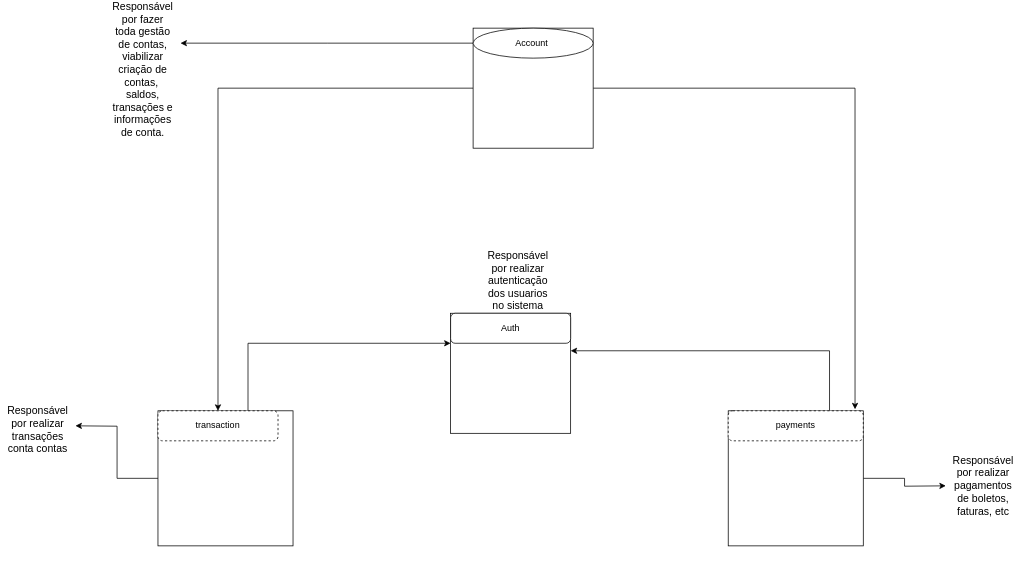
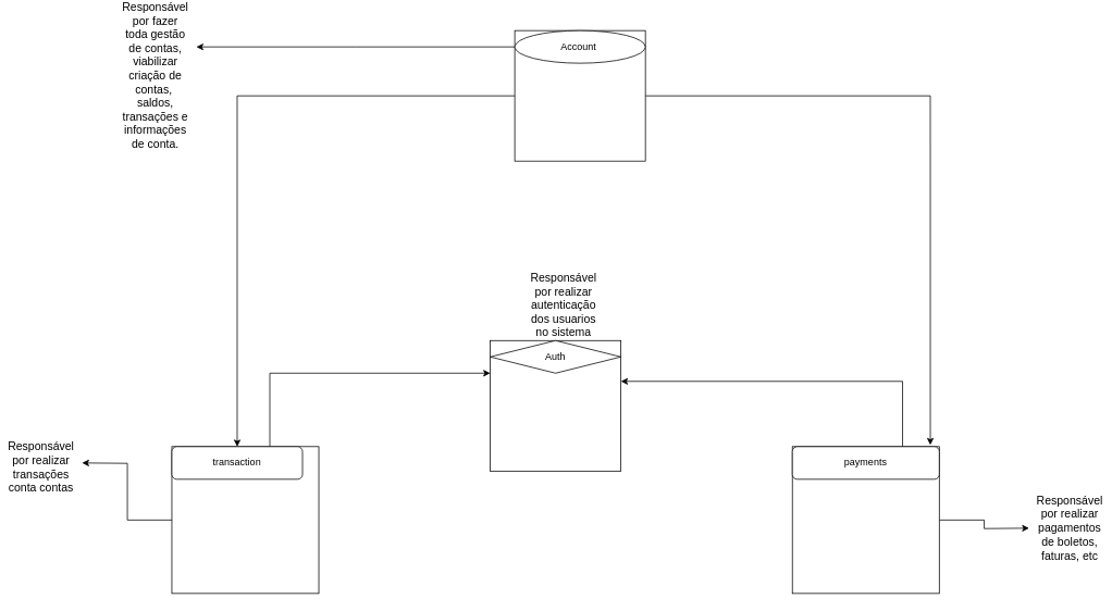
  <mxCell id="0" />
  <mxCell id="1" parent="0" />
  <mxCell id="2" style="edgeStyle=orthogonalEdgeStyle;rounded=0;orthogonalLoop=1;jettySize=auto;html=1;exitX=0;exitY=0.5;exitDx=0;exitDy=0;entryX=0.5;entryY=0;entryDx=0;entryDy=0;" edge="1" parent="1" source="4" target="14"><mxGeometry relative="1" as="geometry"><mxPoint x="370" y="450" as="targetPoint" /></mxGeometry></mxCell>
  <mxCell id="3" style="edgeStyle=orthogonalEdgeStyle;rounded=0;orthogonalLoop=1;jettySize=auto;html=1;exitX=1;exitY=0.5;exitDx=0;exitDy=0;entryX=0.939;entryY=-0.05;entryDx=0;entryDy=0;entryPerimeter=0;fontSize=14;" edge="1" parent="1" source="4" target="10"><mxGeometry relative="1" as="geometry" /></mxCell>
  <mxCell id="4" value="" style="whiteSpace=wrap;html=1;aspect=fixed;" vertex="1" parent="1"><mxGeometry x="630" y="20" width="160" height="160" as="geometry" /></mxCell>
  <mxCell id="5" style="edgeStyle=orthogonalEdgeStyle;rounded=0;orthogonalLoop=1;jettySize=auto;html=1;exitX=0;exitY=0.5;exitDx=0;exitDy=0;fontSize=14;" edge="1" parent="1" source="6"><mxGeometry relative="1" as="geometry"><mxPoint x="240" y="40" as="targetPoint" /></mxGeometry></mxCell>
  <mxCell id="6" value="Account&amp;nbsp;" style="ellipse;whiteSpace=wrap;html=1;" vertex="1" parent="1"><mxGeometry x="630" y="20" width="160" height="40" as="geometry" /></mxCell>
  <mxCell id="7" style="edgeStyle=orthogonalEdgeStyle;rounded=0;orthogonalLoop=1;jettySize=auto;html=1;exitX=1;exitY=0.5;exitDx=0;exitDy=0;fontSize=14;" edge="1" parent="1" source="8"><mxGeometry relative="1" as="geometry"><mxPoint x="1260" y="630" as="targetPoint" /></mxGeometry></mxCell>
  <mxCell id="8" value="" style="whiteSpace=wrap;html=1;aspect=fixed;" vertex="1" parent="1"><mxGeometry x="970" y="530" width="180" height="180" as="geometry" /></mxCell>
  <mxCell id="9" style="edgeStyle=orthogonalEdgeStyle;rounded=0;orthogonalLoop=1;jettySize=auto;html=1;exitX=0.75;exitY=0;exitDx=0;exitDy=0;fontSize=14;" edge="1" parent="1" source="10" target="15"><mxGeometry relative="1" as="geometry"><Array as="points"><mxPoint x="1105" y="450" /></Array></mxGeometry></mxCell>
- <mxCell id="10" value="payments" style="rounded=1;whiteSpace=wrap;html=1;dashed=1;" vertex="1" parent="1"><mxGeometry x="970" y="530" width="180" height="40" as="geometry" /></mxCell>
+ <mxCell id="10" value="payments" style="rounded=1;whiteSpace=wrap;html=1;" vertex="1" parent="1"><mxGeometry x="970" y="530" width="180" height="40" as="geometry" /></mxCell>
  <mxCell id="11" style="edgeStyle=orthogonalEdgeStyle;rounded=0;orthogonalLoop=1;jettySize=auto;html=1;exitX=0;exitY=0.5;exitDx=0;exitDy=0;fontSize=14;" edge="1" parent="1" source="12"><mxGeometry relative="1" as="geometry"><mxPoint x="100" y="550" as="targetPoint" /></mxGeometry></mxCell>
  <mxCell id="12" value="" style="whiteSpace=wrap;html=1;aspect=fixed;" vertex="1" parent="1"><mxGeometry x="210" y="530" width="180" height="180" as="geometry" /></mxCell>
  <mxCell id="13" style="edgeStyle=orthogonalEdgeStyle;rounded=0;orthogonalLoop=1;jettySize=auto;html=1;exitX=0.75;exitY=0;exitDx=0;exitDy=0;entryX=0;entryY=0.25;entryDx=0;entryDy=0;fontSize=14;" edge="1" parent="1" source="14" target="15"><mxGeometry relative="1" as="geometry" /></mxCell>
- <mxCell id="14" value="transaction" style="rounded=1;whiteSpace=wrap;html=1;dashed=1;" vertex="1" parent="1"><mxGeometry x="210" y="530" width="160" height="40" as="geometry" /></mxCell>
+ <mxCell id="14" value="transaction" style="rounded=1;whiteSpace=wrap;html=1;" vertex="1" parent="1"><mxGeometry x="210" y="530" width="160" height="40" as="geometry" /></mxCell>
  <mxCell id="15" value="" style="whiteSpace=wrap;html=1;aspect=fixed;" vertex="1" parent="1"><mxGeometry x="600" y="400" width="160" height="160" as="geometry" /></mxCell>
- <mxCell id="16" value="Auth&lt;br&gt;" style="rounded=1;whiteSpace=wrap;html=1;" vertex="1" parent="1"><mxGeometry x="600" y="400" width="160" height="40" as="geometry" /></mxCell>
+ <mxCell id="16" value="Auth&lt;br&gt;" style="rhombus;whiteSpace=wrap;html=1;" vertex="1" parent="1"><mxGeometry x="600" y="400" width="160" height="40" as="geometry" /></mxCell>
  <mxCell id="17" value="&lt;font style=&quot;font-size: 14px;&quot;&gt;Responsável por fazer toda gestão de contas, viabilizar criação de contas,&amp;nbsp; saldos, transações e informações de conta.&lt;/font&gt;" style="text;html=1;strokeColor=none;fillColor=none;align=center;verticalAlign=middle;whiteSpace=wrap;rounded=0;" vertex="1" parent="1"><mxGeometry x="160" y="60" width="60" height="30" as="geometry" /></mxCell>
  <mxCell id="18" value="&lt;font style=&quot;font-size: 14px;&quot;&gt;Responsável por realizar transações conta contas&lt;/font&gt;" style="text;html=1;strokeColor=none;fillColor=none;align=center;verticalAlign=middle;whiteSpace=wrap;rounded=0;" vertex="1" parent="1"><mxGeometry x="20" y="540" width="60" height="30" as="geometry" /></mxCell>
  <mxCell id="19" value="&lt;font style=&quot;font-size: 14px;&quot;&gt;Responsável por realizar pagamentos de boletos, faturas, etc&lt;/font&gt;" style="text;html=1;strokeColor=none;fillColor=none;align=center;verticalAlign=middle;whiteSpace=wrap;rounded=0;" vertex="1" parent="1"><mxGeometry x="1280" y="615" width="60" height="30" as="geometry" /></mxCell>
  <mxCell id="20" value="&lt;font style=&quot;font-size: 14px;&quot;&gt;Responsável por realizar autenticação dos usuarios no sistema&lt;br&gt;&lt;br&gt;&lt;/font&gt;" style="text;html=1;strokeColor=none;fillColor=none;align=center;verticalAlign=middle;whiteSpace=wrap;rounded=0;" vertex="1" parent="1"><mxGeometry x="660" y="350" width="60" height="30" as="geometry" /></mxCell>
